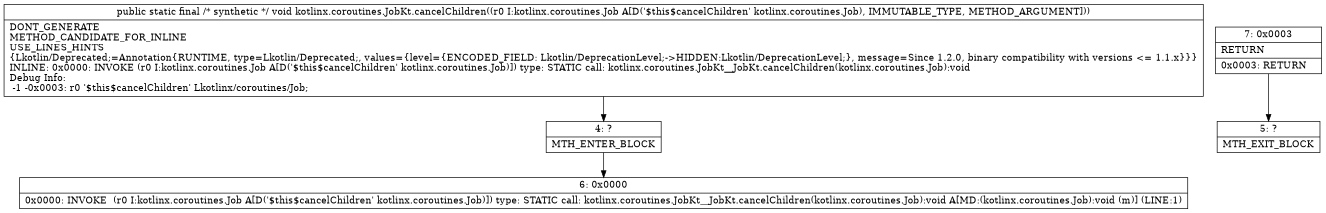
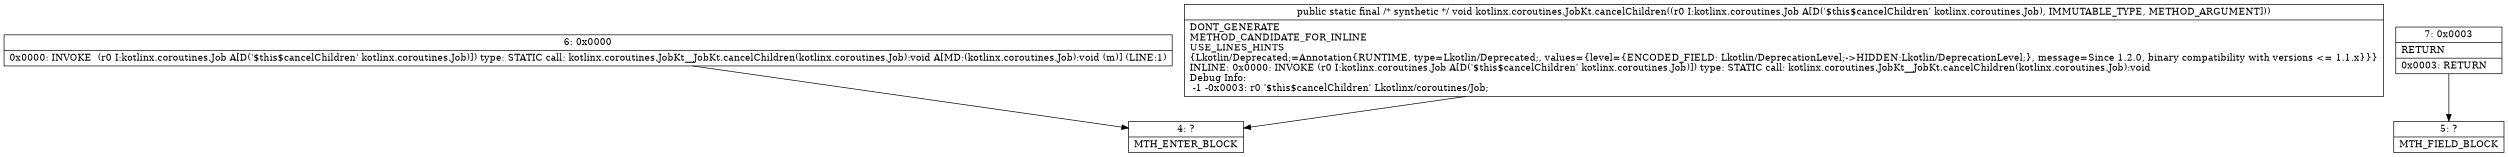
  digraph {
    node [shape=record]
    n1 [label="{4\:\ ?|MTH_ENTER_BLOCK\l}"]
    n2 [label="{6\:\ 0x0000|0x0000: INVOKE  (r0 I:kotlinx.coroutines.Job A[D('$this$cancelChildren' kotlinx.coroutines.Job)]) type: STATIC call: kotlinx.coroutines.JobKt__JobKt.cancelChildren(kotlinx.coroutines.Job):void A[MD:(kotlinx.coroutines.Job):void (m)] (LINE:1)\l}"]
    n3 [label="{7\:\ 0x0003|RETURN\l|0x0003: RETURN   \l}"]
-   n4 [label="{5\:\ ?|MTH_EXIT_BLOCK\l}"]
+   n4 [label="{5\:\ ?|MTH_FIELD_BLOCK\l}"]
    n5 [label="{public static final \/* synthetic *\/ void kotlinx.coroutines.JobKt.cancelChildren((r0 I:kotlinx.coroutines.Job A[D('$this$cancelChildren' kotlinx.coroutines.Job), IMMUTABLE_TYPE, METHOD_ARGUMENT]))  | DONT_GENERATE\lMETHOD_CANDIDATE_FOR_INLINE\lUSE_LINES_HINTS\l\{Lkotlin\/Deprecated;=Annotation\{RUNTIME, type=Lkotlin\/Deprecated;, values=\{level=\{ENCODED_FIELD: Lkotlin\/DeprecationLevel;\-\>HIDDEN:Lkotlin\/DeprecationLevel;\}, message=Since 1.2.0, binary compatibility with versions \<= 1.1.x\}\}\}\lINLINE: 0x0000: INVOKE  (r0 I:kotlinx.coroutines.Job A[D('$this$cancelChildren' kotlinx.coroutines.Job)]) type: STATIC call: kotlinx.coroutines.JobKt__JobKt.cancelChildren(kotlinx.coroutines.Job):void\lDebug Info:\l  \-1 \-0x0003: r0 '$this$cancelChildren' Lkotlinx\/coroutines\/Job;\l}"]
-   n1 -> n2
+   n2 -> n1
    n3 -> n4
    n5 -> n1
  }
